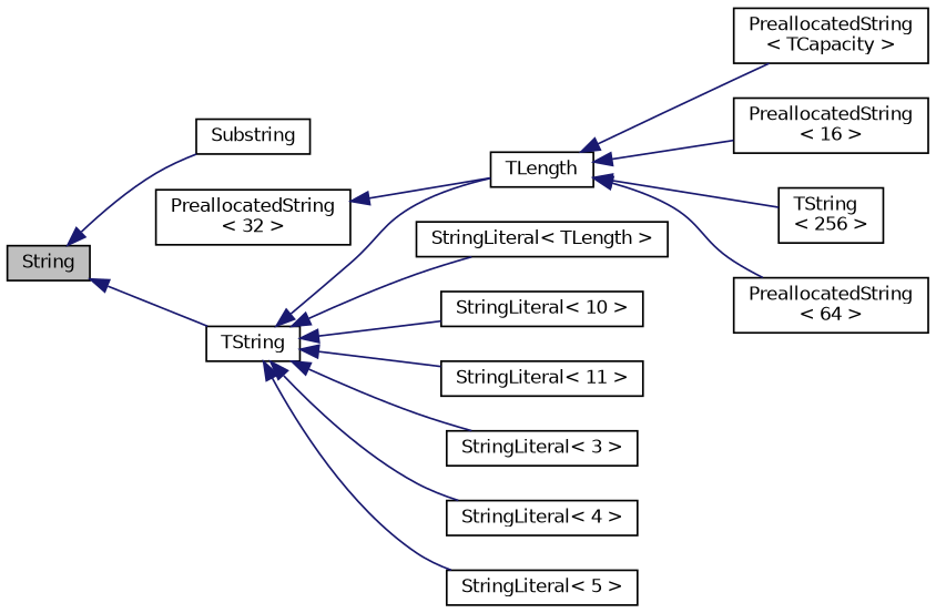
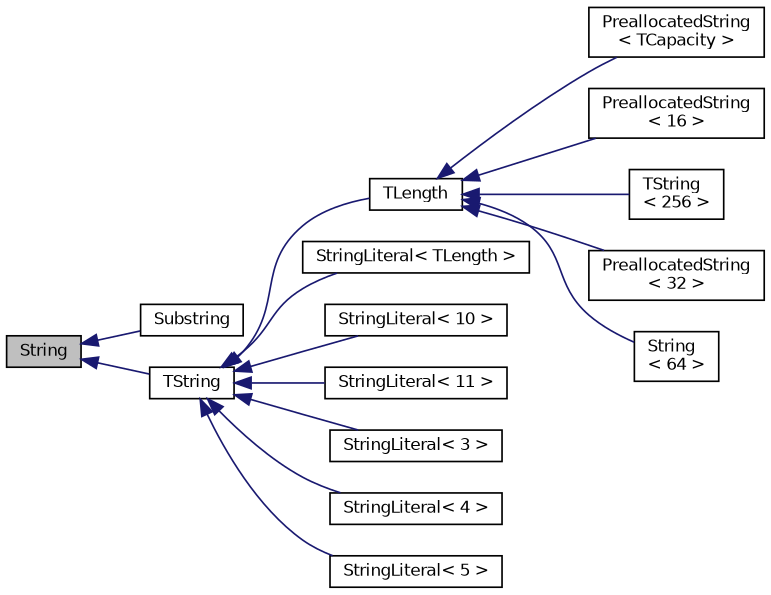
  digraph {
    rankdir=LR
    node [color=black fillcolor=white fontname=Helvetica fontsize=10 shape=record style=filled]
    edge [color=midnightblue dir=back fontname=Helvetica fontsize=10 labelfontname=Helvetica labelfontsize=10 style=solid]
    n1 [fillcolor=grey75 fontcolor=black height=0.2 label=String width=0.4]
    n2 [height=0.2 label=Substring width=0.4]
    n3 [height=0.2 label=TString width=0.4]
    n4 [height=0.2 label=TLength width=0.4]
    n5 [height=0.2 label="StringLiteral\< TLength \>" width=0.4]
    n6 [height=0.2 label="StringLiteral\< 10 \>" width=0.4]
    n7 [height=0.2 label="StringLiteral\< 11 \>" width=0.4]
    n8 [height=0.2 label="StringLiteral\< 3 \>" width=0.4]
    n9 [height=0.2 label="StringLiteral\< 4 \>" width=0.4]
    n10 [height=0.2 label="StringLiteral\< 5 \>" width=0.4]
    n11 [height=0.2 label="PreallocatedString\l\< TCapacity \>" width=0.4]
    n12 [height=0.2 label="PreallocatedString\l\< 16 \>" width=0.4]
    n13 [height=0.2 label="TString\l\< 256 \>" width=0.4]
    n14 [height=0.2 label="PreallocatedString\l\< 32 \>" width=0.4]
-   n15 [height=0.2 label="PreallocatedString\l\< 64 \>" width=0.4]
+   n15 [height=0.2 label="String\l\< 64 \>" width=0.4]
    n1 -> n2
    n1 -> n3
    n3 -> n4
    n3 -> n5
    n3 -> n6
    n3 -> n7
    n3 -> n8
    n3 -> n9
    n3 -> n10
    n4 -> n11
    n4 -> n12
    n4 -> n13
-   n14 -> n4
+   n4 -> n14
    n4 -> n15
  }
